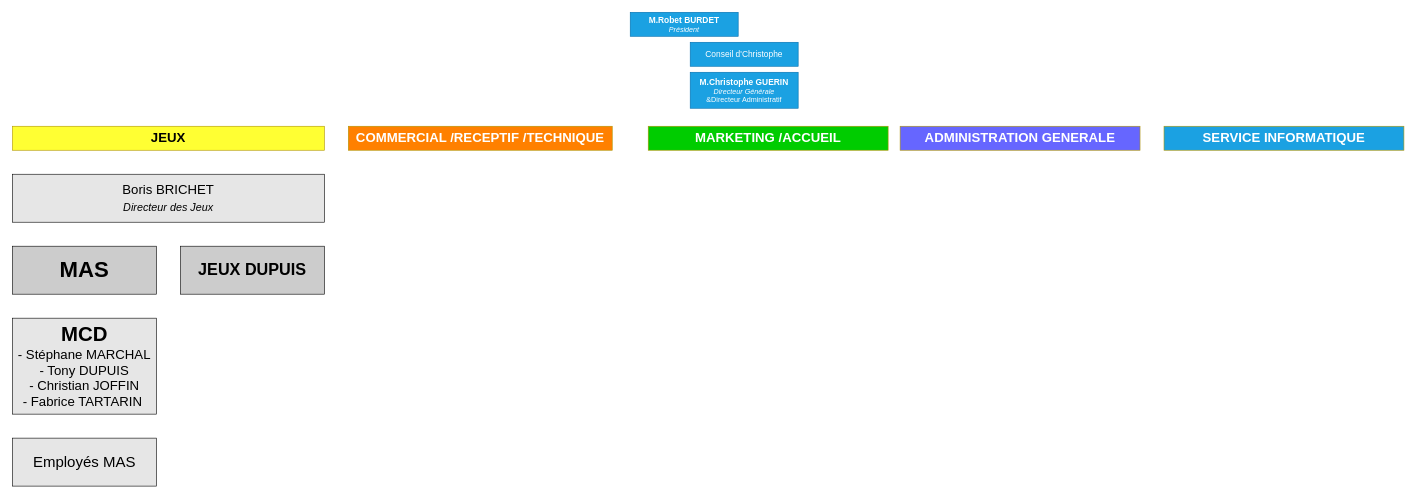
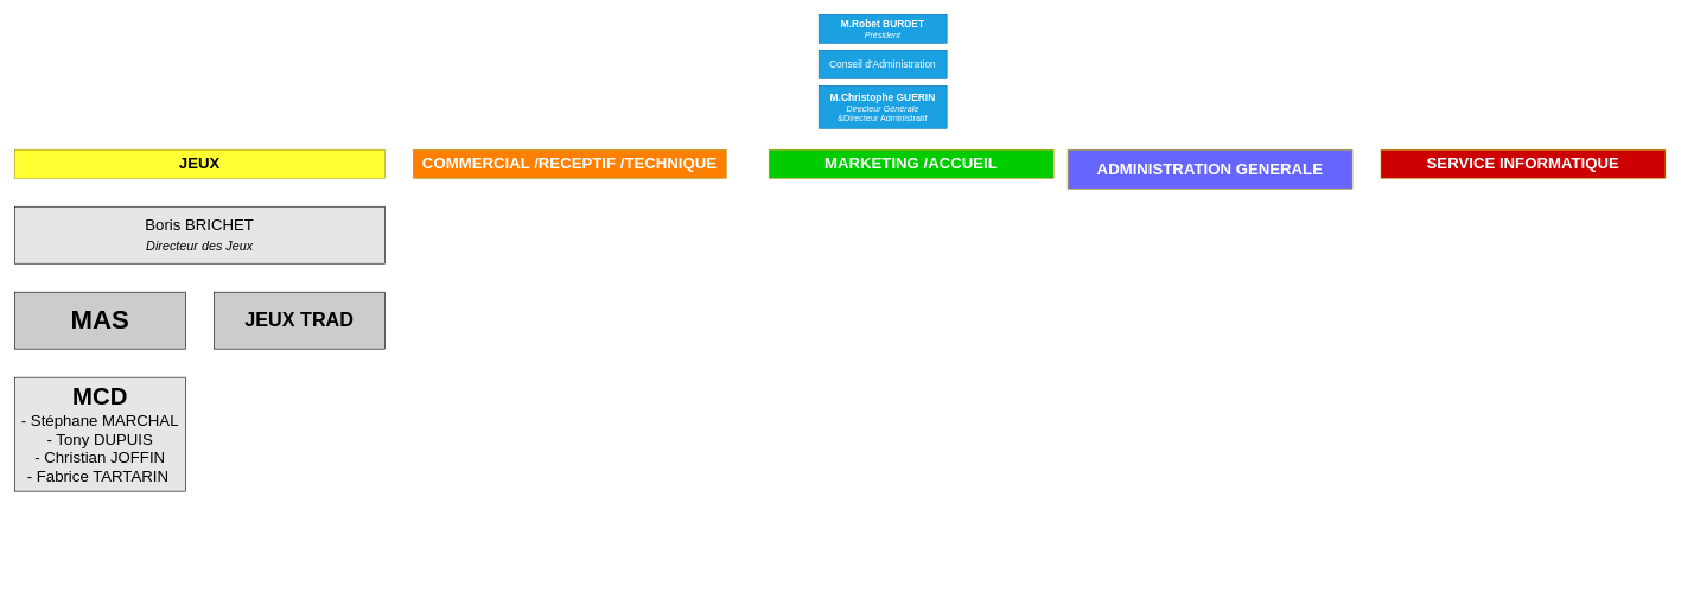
  <mxCell id="0" />
  <mxCell id="1" parent="0" />
- <mxCell id="2" value="&lt;b&gt;&lt;font style=&quot;font-size: 14px;&quot;&gt;M.Robet BURDET&lt;/font&gt;&lt;/b&gt;&lt;br&gt;&lt;i&gt;Président&lt;/i&gt;" style="rounded=0;whiteSpace=wrap;html=1;fillColor=#1ba1e2;strokeColor=#006EAF;fontColor=#ffffff;" vertex="1" parent="1"><mxGeometry x="1050" y="20" width="180" height="40" as="geometry" /></mxCell>
+ <mxCell id="2" value="&lt;b&gt;&lt;font style=&quot;font-size: 14px;&quot;&gt;M.Robet BURDET&lt;/font&gt;&lt;/b&gt;&lt;br&gt;&lt;i&gt;Président&lt;/i&gt;" style="rounded=0;whiteSpace=wrap;html=1;fillColor=#1ba1e2;strokeColor=#006EAF;fontColor=#ffffff;" vertex="1" parent="1"><mxGeometry x="1150" y="20" width="180" height="40" as="geometry" /></mxCell>
  <mxCell id="3" value="&lt;span style=&quot;font-size: 14px;&quot;&gt;&lt;b&gt;M.Christophe GUERIN&lt;br&gt;&lt;/b&gt;&lt;/span&gt;&lt;i&gt;Directeur Générale&lt;br&gt;&lt;/i&gt;&amp;amp;Directeur Administratif" style="rounded=0;whiteSpace=wrap;html=1;fillColor=#1ba1e2;strokeColor=#006EAF;fontColor=#ffffff;" vertex="1" parent="1"><mxGeometry x="1150" y="120" width="180" height="60" as="geometry" /></mxCell>
- <mxCell id="4" value="&lt;span style=&quot;font-size: 14px;&quot;&gt;Conseil d'Christophe&lt;/span&gt;" style="rounded=0;whiteSpace=wrap;html=1;fillColor=#1ba1e2;strokeColor=#006EAF;fontColor=#ffffff;" vertex="1" parent="1"><mxGeometry x="1150" y="70" width="180" height="40" as="geometry" /></mxCell>
+ <mxCell id="4" value="&lt;span style=&quot;font-size: 14px;&quot;&gt;Conseil d'Administration&lt;/span&gt;" style="rounded=0;whiteSpace=wrap;html=1;fillColor=#1ba1e2;strokeColor=#006EAF;fontColor=#ffffff;" vertex="1" parent="1"><mxGeometry x="1150" y="70" width="180" height="40" as="geometry" /></mxCell>
  <mxCell id="5" value="&lt;font color=&quot;#ffffff&quot;&gt;&lt;span style=&quot;font-size: 22px;&quot;&gt;&lt;b&gt;COMMERCIAL /RECEPTIF /TECHNIQUE&lt;/b&gt;&lt;/span&gt;&lt;/font&gt;" style="rounded=0;whiteSpace=wrap;html=1;fontSize=14;fillColor=#FF8000;fontColor=#000000;strokeColor=#B09500;" vertex="1" parent="1"><mxGeometry x="580" y="210" width="440" height="40" as="geometry" /></mxCell>
  <mxCell id="6" value="&lt;b&gt;&lt;font style=&quot;font-size: 22px;&quot;&gt;JEUX&lt;/font&gt;&lt;/b&gt;" style="rounded=0;whiteSpace=wrap;html=1;fontSize=14;fillColor=#FFFF33;fontColor=#000000;strokeColor=#B09500;" vertex="1" parent="1"><mxGeometry x="20" y="210" width="520" height="40" as="geometry" /></mxCell>
  <mxCell id="7" value="&lt;b&gt;&lt;font style=&quot;font-size: 22px;&quot;&gt;MARKETING /ACCUEIL&lt;/font&gt;&lt;/b&gt;" style="rounded=0;whiteSpace=wrap;html=1;fontSize=14;fillColor=#00CC00;fontColor=#FFFFFF;strokeColor=#B09500;" vertex="1" parent="1"><mxGeometry x="1080" y="210" width="400" height="40" as="geometry" /></mxCell>
- <mxCell id="8" value="&lt;b&gt;&lt;font style=&quot;font-size: 22px;&quot;&gt;ADMINISTRATION GENERALE&lt;/font&gt;&lt;/b&gt;" style="rounded=0;whiteSpace=wrap;html=1;fontSize=14;fillColor=#6666FF;fontColor=#FFFFFF;strokeColor=#B09500;" vertex="1" parent="1"><mxGeometry x="1500" y="210" width="400" height="40" as="geometry" /></mxCell>
- <mxCell id="9" value="&lt;span style=&quot;font-size: 22px;&quot;&gt;&lt;b&gt;SERVICE INFORMATIQUE&lt;/b&gt;&lt;/span&gt;" style="rounded=0;whiteSpace=wrap;html=1;fontSize=14;fillColor=#1ba1e2;fontColor=#FFFFFF;strokeColor=#B09500;" vertex="1" parent="1"><mxGeometry x="1940" y="210" width="400" height="40" as="geometry" /></mxCell>
+ <mxCell id="8" value="&lt;b&gt;&lt;font style=&quot;font-size: 22px;&quot;&gt;ADMINISTRATION GENERALE&lt;/font&gt;&lt;/b&gt;" style="rounded=0;whiteSpace=wrap;html=1;fontSize=14;fillColor=#6666FF;fontColor=#FFFFFF;strokeColor=#B09500;" vertex="1" parent="1"><mxGeometry x="1500" y="210" width="400" height="55" as="geometry" /></mxCell>
+ <mxCell id="9" value="&lt;span style=&quot;font-size: 22px;&quot;&gt;&lt;b&gt;SERVICE INFORMATIQUE&lt;/b&gt;&lt;/span&gt;" style="rounded=0;whiteSpace=wrap;html=1;fontSize=14;fillColor=#CC0000;fontColor=#FFFFFF;strokeColor=#B09500;" vertex="1" parent="1"><mxGeometry x="1940" y="210" width="400" height="40" as="geometry" /></mxCell>
  <mxCell id="10" value="&lt;font color=&quot;#000000&quot;&gt;Boris BRICHET&lt;br&gt;&lt;font style=&quot;font-size: 18px;&quot;&gt;&lt;i&gt;Directeur des Jeux&lt;/i&gt;&lt;/font&gt;&lt;br&gt;&lt;/font&gt;" style="rounded=0;whiteSpace=wrap;html=1;fontSize=22;fontColor=#FFFFFF;fillColor=#E6E6E6;gradientColor=none;" vertex="1" parent="1"><mxGeometry x="20" y="290" width="520" height="80" as="geometry" /></mxCell>
  <mxCell id="11" value="&lt;font color=&quot;#000000&quot;&gt;&lt;b&gt;&lt;font style=&quot;font-size: 37px;&quot;&gt;MAS&lt;/font&gt;&lt;/b&gt;&lt;br&gt;&lt;/font&gt;" style="rounded=0;whiteSpace=wrap;html=1;fontSize=22;fontColor=#FFFFFF;fillColor=#CCCCCC;gradientColor=none;" vertex="1" parent="1"><mxGeometry x="20" y="410" width="240" height="80" as="geometry" /></mxCell>
- <mxCell id="12" value="&lt;font color=&quot;#000000&quot;&gt;&lt;b&gt;&lt;font style=&quot;font-size: 27px;&quot;&gt;JEUX DUPUIS&lt;/font&gt;&lt;/b&gt;&lt;br&gt;&lt;/font&gt;" style="rounded=0;whiteSpace=wrap;html=1;fontSize=22;fontColor=#FFFFFF;fillColor=#CCCCCC;gradientColor=none;" vertex="1" parent="1"><mxGeometry x="300" y="410" width="240" height="80" as="geometry" /></mxCell>
+ <mxCell id="12" value="&lt;font color=&quot;#000000&quot;&gt;&lt;b&gt;&lt;font style=&quot;font-size: 27px;&quot;&gt;JEUX TRAD&lt;/font&gt;&lt;/b&gt;&lt;br&gt;&lt;/font&gt;" style="rounded=0;whiteSpace=wrap;html=1;fontSize=22;fontColor=#FFFFFF;fillColor=#CCCCCC;gradientColor=none;" vertex="1" parent="1"><mxGeometry x="300" y="410" width="240" height="80" as="geometry" /></mxCell>
  <mxCell id="13" value="&lt;font color=&quot;#000000&quot;&gt;&lt;b&gt;&lt;font style=&quot;font-size: 34px;&quot;&gt;MCD&lt;/font&gt;&lt;/b&gt;&lt;br&gt;- Stéphane MARCHAL&lt;br&gt;- Tony DUPUIS&lt;br&gt;- Christian JOFFIN&lt;br&gt;- Fabrice TARTARIN&amp;nbsp;&lt;br&gt;&lt;/font&gt;" style="rounded=0;whiteSpace=wrap;html=1;fontSize=22;fontColor=#FFFFFF;fillColor=#E6E6E6;gradientColor=none;" vertex="1" parent="1"><mxGeometry x="20" y="530" width="240" height="160" as="geometry" /></mxCell>
- <mxCell id="14" value="&lt;font color=&quot;#000000&quot;&gt;&lt;font style=&quot;font-size: 25px;&quot;&gt;Employés MAS&lt;/font&gt;&lt;br&gt;&lt;/font&gt;" style="rounded=0;whiteSpace=wrap;html=1;fontSize=22;fontColor=#FFFFFF;fillColor=#E6E6E6;gradientColor=none;" vertex="1" parent="1"><mxGeometry x="20" y="730" width="240" height="80" as="geometry" /></mxCell>
